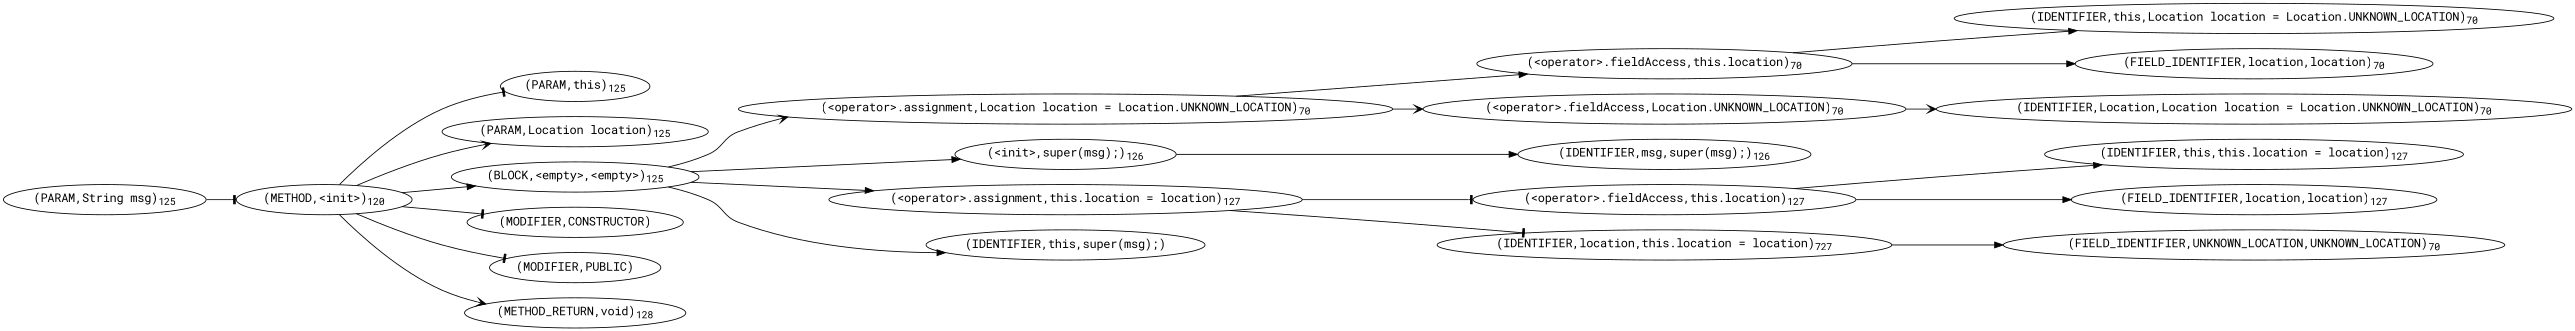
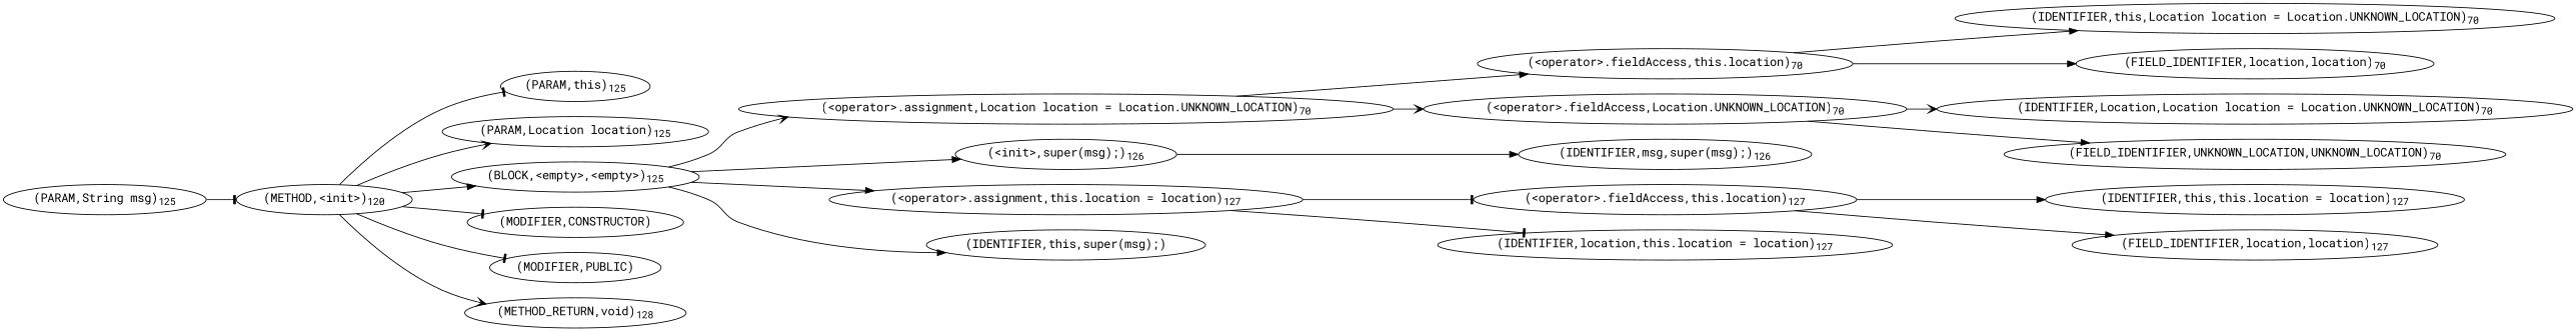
  digraph {
    fontname="Roboto Mono"
    rankdir=LR
    node [fontname="Roboto Mono"]
    edge [arrowhead=normal fontname="Roboto Mono"]
    n1 [label=<(METHOD,&lt;init&gt;)<SUB>120</SUB>>]
    n2 [label=<(PARAM,this)<SUB>125</SUB>>]
    n3 [label=<(PARAM,Location location)<SUB>125</SUB>>]
    n4 [label=<(BLOCK,&lt;empty&gt;,&lt;empty&gt;)<SUB>125</SUB>>]
    n5 [label=<(MODIFIER,CONSTRUCTOR)>]
    n6 [label=<(MODIFIER,PUBLIC)>]
    n7 [label=<(METHOD_RETURN,void)<SUB>128</SUB>>]
    n8 [label=<(PARAM,String msg)<SUB>125</SUB>>]
    n9 [label=<(&lt;operator&gt;.assignment,Location location = Location.UNKNOWN_LOCATION)<SUB>70</SUB>>]
    n10 [label=<(&lt;init&gt;,super(msg);)<SUB>126</SUB>>]
    n11 [label=<(&lt;operator&gt;.assignment,this.location = location)<SUB>127</SUB>>]
    n12 [label=<(IDENTIFIER,this,super(msg);)>]
    n13 [label=<(&lt;operator&gt;.fieldAccess,this.location)<SUB>70</SUB>>]
    n14 [label=<(&lt;operator&gt;.fieldAccess,Location.UNKNOWN_LOCATION)<SUB>70</SUB>>]
    n15 [label=<(IDENTIFIER,msg,super(msg);)<SUB>126</SUB>>]
    n16 [label=<(&lt;operator&gt;.fieldAccess,this.location)<SUB>127</SUB>>]
-   n17 [label=<(IDENTIFIER,location,this.location = location)<SUB>727</SUB>>]
+   n17 [label=<(IDENTIFIER,location,this.location = location)<SUB>127</SUB>>]
    n18 [label=<(IDENTIFIER,this,Location location = Location.UNKNOWN_LOCATION)<SUB>70</SUB>>]
    n19 [label=<(FIELD_IDENTIFIER,location,location)<SUB>70</SUB>>]
    n20 [label=<(IDENTIFIER,Location,Location location = Location.UNKNOWN_LOCATION)<SUB>70</SUB>>]
    n21 [label=<(FIELD_IDENTIFIER,UNKNOWN_LOCATION,UNKNOWN_LOCATION)<SUB>70</SUB>>]
    n22 [label=<(IDENTIFIER,this,this.location = location)<SUB>127</SUB>>]
    n23 [label=<(FIELD_IDENTIFIER,location,location)<SUB>127</SUB>>]
    n1 -> n2 [arrowhead=tee]
    n1 -> n3 [arrowhead=vee]
    n1 -> n4
    n1 -> n5 [arrowhead=tee]
    n1 -> n6 [arrowhead=tee]
    n1 -> n7 [arrowhead=vee]
    n4 -> n9 [arrowhead=vee]
    n4 -> n10
    n4 -> n11
    n4 -> n12
    n8 -> n1 [arrowhead=tee]
    n9 -> n13
    n9 -> n14 [arrowhead=vee]
    n10 -> n15
    n11 -> n16 [arrowhead=tee]
    n11 -> n17 [arrowhead=tee]
    n13 -> n18
    n13 -> n19
    n14 -> n20 [arrowhead=vee]
-   n17 -> n21
+   n14 -> n21
    n16 -> n22
    n16 -> n23
  }
